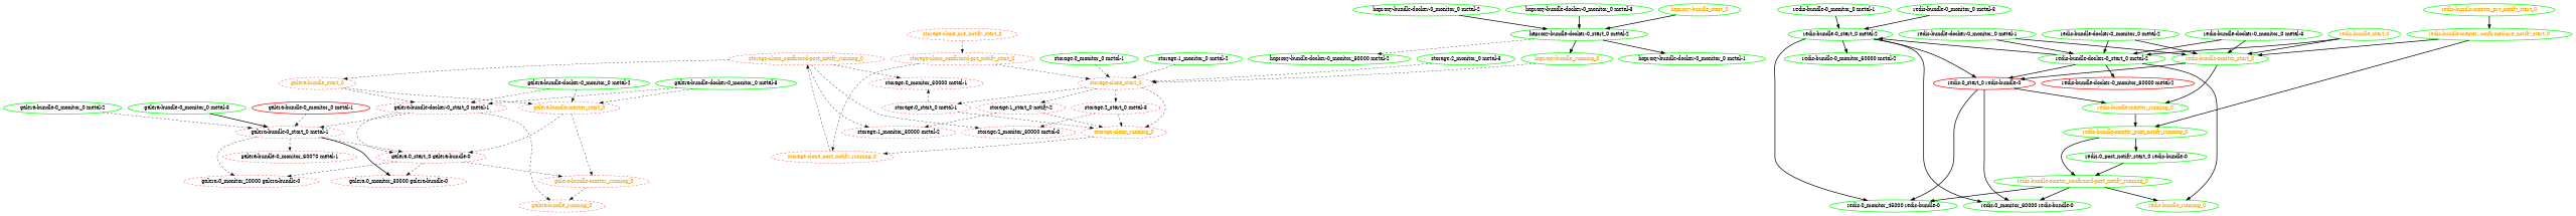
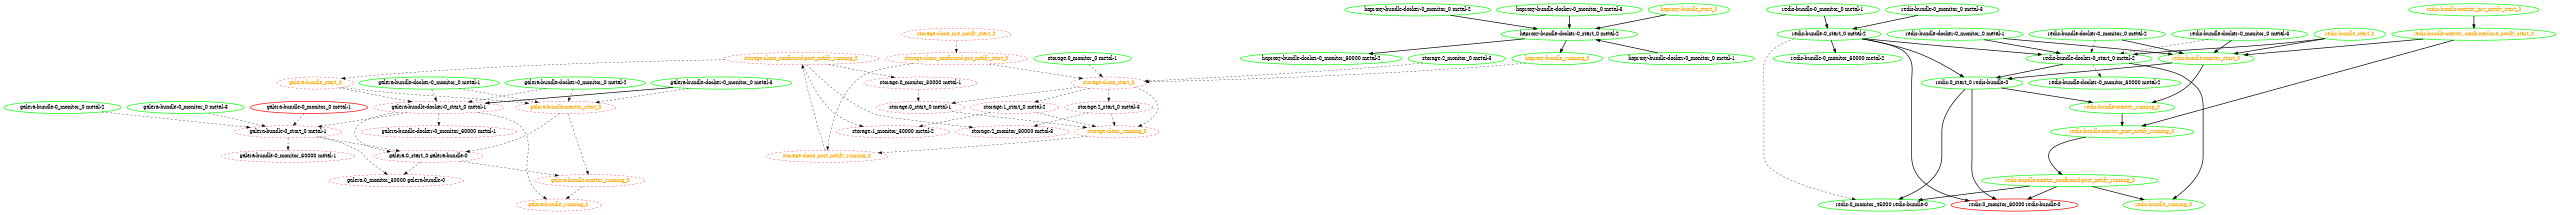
  digraph {
    fontname="DejaVu Serif"
    node [color=green fontcolor=black fontname="DejaVu Serif" style=bold]
    edge [fontname="DejaVu Serif" style=dashed]
    "galera-bundle-0_monitor_0 metal-1" [color=red]
    "galera-bundle-0_start_0 metal-1" [color=red style=dashed]
-   "galera-bundle-0_monitor_60000 metal-1" [color=red style=dashed label="galera-bundle-0_monitor_60070 metal-1"]
-   "galera:0_monitor_20000 galera-bundle-0" [color=red style=dashed]
+   "galera-bundle-0_monitor_60000 metal-1" [color=red style=dashed]
    "galera:0_monitor_30000 galera-bundle-0" [color=red style=dashed]
    "galera:0_start_0 galera-bundle-0" [color=red style=dashed]
    "galera-bundle-master_running_0" [color=red fontcolor=orange style=dashed]
    "galera-bundle-0_monitor_0 metal-2"
    "galera-bundle-0_monitor_0 metal-3"
    "galera-bundle_running_0" [color=red fontcolor=orange style=dashed]
    "galera-bundle-docker-0_start_0 metal-1" [color=red style=dashed]
+   "galera-bundle-docker-0_monitor_0 metal-1"
    "galera-bundle-master_start_0" [color=red fontcolor=orange style=dashed]
+   "galera-bundle-docker-0_monitor_60000 metal-1" [color=red style=dashed]
    "galera-bundle-docker-0_monitor_0 metal-2"
    "galera-bundle-docker-0_monitor_0 metal-3"
    "galera-bundle_start_0" [color=red fontcolor=orange style=dashed]
    "haproxy-bundle-docker-0_monitor_0 metal-1"
    "haproxy-bundle-docker-0_start_0 metal-2"
    "haproxy-bundle-docker-0_monitor_60000 metal-2"
    "haproxy-bundle_running_0" [fontcolor=orange]
    "storage-clone_start_0" [color=red fontcolor=orange style=dashed]
    "haproxy-bundle-docker-0_monitor_0 metal-2"
    "haproxy-bundle-docker-0_monitor_0 metal-3"
    "storage-clone_running_0" [color=red fontcolor=orange style=dashed]
    "storage:0_start_0 metal-1" [color=red style=dashed]
-   "storage:1_start_0 metal-2" [color=red style=dashed label="storage:1_start_0 notify-2"]
+   "storage:1_start_0 metal-2" [color=red style=dashed]
    "storage:2_start_0 metal-3" [color=red style=dashed]
    "storage-clone_post_notify_running_0" [color=red fontcolor=orange style=dashed]
    "storage:0_monitor_30000 metal-1" [color=red style=dashed]
    "storage:1_monitor_30000 metal-2" [color=red style=dashed]
    "storage:2_monitor_30000 metal-3" [color=red style=dashed]
    "haproxy-bundle_start_0" [fontcolor=orange]
    "redis-bundle-0_monitor_0 metal-1"
    "redis-bundle-0_start_0 metal-2"
    "redis-bundle-0_monitor_60000 metal-2"
    "redis:0_monitor_45000 redis-bundle-0"
-   "redis:0_monitor_60000 redis-bundle-0"
-   "redis:0_start_0 redis-bundle-0" [color=red]
+   "redis:0_monitor_60000 redis-bundle-0" [color=red]
+   "redis:0_start_0 redis-bundle-0"
    "redis-bundle-master_running_0" [fontcolor=orange]
    "redis-bundle-0_monitor_0 metal-3"
    "redis-bundle-master_post_notify_running_0" [fontcolor=orange]
    "redis-bundle-docker-0_monitor_0 metal-1"
    "redis-bundle-docker-0_start_0 metal-2"
    "redis-bundle-master_start_0" [fontcolor=orange]
-   "redis-bundle-docker-0_monitor_60000 metal-2" [color=red]
+   "redis-bundle-docker-0_monitor_60000 metal-2"
    "redis-bundle_running_0" [fontcolor=orange]
    "redis-bundle-docker-0_monitor_0 metal-2"
    "redis-bundle-docker-0_monitor_0 metal-3"
    "redis-bundle-master_confirmed-post_notify_running_0" [fontcolor=orange]
    "redis-bundle-master_confirmed-pre_notify_start_0" [fontcolor=orange]
-   "redis:0_post_notify_start_0 redis-bundle-0"
    "redis-bundle-master_pre_notify_start_0" [fontcolor=orange]
    "redis-bundle_start_0" [fontcolor=orange]
    "storage-clone_confirmed-post_notify_running_0" [color=red fontcolor=orange style=dashed]
    "storage-clone_confirmed-pre_notify_start_0" [color=red fontcolor=orange style=dashed]
    "storage-clone_pre_notify_start_0" [color=red fontcolor=orange style=dashed]
    "storage:0_monitor_0 metal-1"
-   "storage:1_monitor_0 metal-2"
    "storage:2_monitor_0 metal-3"
    "galera-bundle-0_monitor_0 metal-1" -> "galera-bundle-0_start_0 metal-1"
    "galera-bundle-0_start_0 metal-1" -> "galera-bundle-0_monitor_60000 metal-1"
-   "galera-bundle-0_start_0 metal-1" -> "galera:0_monitor_20000 galera-bundle-0"
-   "galera-bundle-0_start_0 metal-1" -> "galera:0_monitor_30000 galera-bundle-0" [style=bold]
+   "galera-bundle-0_start_0 metal-1" -> "galera:0_monitor_30000 galera-bundle-0"
    "galera-bundle-0_start_0 metal-1" -> "galera:0_start_0 galera-bundle-0"
-   "galera:0_start_0 galera-bundle-0" -> "galera:0_monitor_20000 galera-bundle-0"
    "galera:0_start_0 galera-bundle-0" -> "galera:0_monitor_30000 galera-bundle-0"
    "galera:0_start_0 galera-bundle-0" -> "galera-bundle-master_running_0"
    "galera-bundle-master_running_0" -> "galera-bundle_running_0"
    "galera-bundle-0_monitor_0 metal-2" -> "galera-bundle-0_start_0 metal-1"
-   "galera-bundle-0_monitor_0 metal-3" -> "galera-bundle-0_start_0 metal-1" [style=bold]
+   "galera-bundle-0_monitor_0 metal-3" -> "galera-bundle-0_start_0 metal-1"
    "galera-bundle-docker-0_start_0 metal-1" -> "galera-bundle-0_start_0 metal-1"
    "galera-bundle-docker-0_start_0 metal-1" -> "galera:0_start_0 galera-bundle-0"
    "galera-bundle-docker-0_start_0 metal-1" -> "galera-bundle_running_0"
+   "galera-bundle-docker-0_start_0 metal-1" -> "galera-bundle-docker-0_monitor_60000 metal-1"
+   "galera-bundle-docker-0_monitor_0 metal-1" -> "galera-bundle-docker-0_start_0 metal-1"
+   "galera-bundle-docker-0_monitor_0 metal-1" -> "galera-bundle-master_start_0"
    "galera-bundle-master_start_0" -> "galera:0_start_0 galera-bundle-0"
    "galera-bundle-master_start_0" -> "galera-bundle-master_running_0"
    "galera-bundle-docker-0_monitor_0 metal-2" -> "galera-bundle-docker-0_start_0 metal-1"
    "galera-bundle-docker-0_monitor_0 metal-2" -> "galera-bundle-master_start_0"
-   "galera-bundle-docker-0_monitor_0 metal-3" -> "galera-bundle-docker-0_start_0 metal-1"
+   "galera-bundle-docker-0_monitor_0 metal-3" -> "galera-bundle-docker-0_start_0 metal-1" [style=bold]
    "galera-bundle-docker-0_monitor_0 metal-3" -> "galera-bundle-master_start_0"
    "galera-bundle_start_0" -> "galera-bundle-docker-0_start_0 metal-1"
    "galera-bundle_start_0" -> "galera-bundle-master_start_0"
-   "haproxy-bundle-docker-0_start_0 metal-2" -> "haproxy-bundle-docker-0_monitor_0 metal-1" [style=bold]
-   "haproxy-bundle-docker-0_start_0 metal-2" -> "haproxy-bundle-docker-0_monitor_60000 metal-2"
+   "haproxy-bundle-docker-0_monitor_0 metal-1" -> "haproxy-bundle-docker-0_start_0 metal-2" [style=bold]
+   "haproxy-bundle-docker-0_start_0 metal-2" -> "haproxy-bundle-docker-0_monitor_60000 metal-2" [style=bold]
    "haproxy-bundle-docker-0_start_0 metal-2" -> "haproxy-bundle_running_0" [style=bold]
    "haproxy-bundle_running_0" -> "storage-clone_start_0"
    "storage-clone_start_0" -> "storage-clone_running_0"
    "storage-clone_start_0" -> "storage:0_start_0 metal-1"
    "storage-clone_start_0" -> "storage:1_start_0 metal-2"
    "storage-clone_start_0" -> "storage:2_start_0 metal-3"
    "haproxy-bundle-docker-0_monitor_0 metal-2" -> "haproxy-bundle-docker-0_start_0 metal-2" [style=bold]
    "haproxy-bundle-docker-0_monitor_0 metal-3" -> "haproxy-bundle-docker-0_start_0 metal-2" [style=bold]
    "storage-clone_running_0" -> "storage-clone_post_notify_running_0"
    "storage:0_start_0 metal-1" -> "storage-clone_running_0"
-   "storage:0_start_0 metal-1" -> "storage:0_monitor_30000 metal-1"
+   "storage:0_monitor_30000 metal-1" -> "storage:0_start_0 metal-1"
    "storage:1_start_0 metal-2" -> "storage-clone_running_0"
    "storage:1_start_0 metal-2" -> "storage:1_monitor_30000 metal-2"
    "storage:2_start_0 metal-3" -> "storage-clone_running_0"
    "storage:2_start_0 metal-3" -> "storage:2_monitor_30000 metal-3"
    "storage-clone_post_notify_running_0" -> "storage-clone_confirmed-post_notify_running_0"
    "haproxy-bundle_start_0" -> "haproxy-bundle-docker-0_start_0 metal-2" [style=bold]
    "redis-bundle-0_monitor_0 metal-1" -> "redis-bundle-0_start_0 metal-2" [style=bold]
    "redis-bundle-0_start_0 metal-2" -> "redis-bundle-0_monitor_60000 metal-2" [style=bold]
-   "redis-bundle-0_start_0 metal-2" -> "redis:0_monitor_45000 redis-bundle-0" [style=bold]
+   "redis-bundle-0_start_0 metal-2" -> "redis:0_monitor_45000 redis-bundle-0"
    "redis-bundle-0_start_0 metal-2" -> "redis:0_monitor_60000 redis-bundle-0" [style=bold]
    "redis-bundle-0_start_0 metal-2" -> "redis:0_start_0 redis-bundle-0" [style=bold]
    "redis:0_start_0 redis-bundle-0" -> "redis:0_monitor_45000 redis-bundle-0" [style=bold]
    "redis:0_start_0 redis-bundle-0" -> "redis:0_monitor_60000 redis-bundle-0" [style=bold]
    "redis:0_start_0 redis-bundle-0" -> "redis-bundle-master_running_0" [style=bold]
    "redis-bundle-master_running_0" -> "redis-bundle-master_post_notify_running_0" [style=bold]
    "redis-bundle-0_monitor_0 metal-3" -> "redis-bundle-0_start_0 metal-2" [style=bold]
    "redis-bundle-master_post_notify_running_0" -> "redis-bundle-master_confirmed-post_notify_running_0" [style=bold]
-   "redis-bundle-master_post_notify_running_0" -> "redis:0_post_notify_start_0 redis-bundle-0" [style=bold]
    "redis-bundle-docker-0_monitor_0 metal-1" -> "redis-bundle-docker-0_start_0 metal-2" [style=bold]
    "redis-bundle-docker-0_monitor_0 metal-1" -> "redis-bundle-master_start_0" [style=bold]
-   "redis-bundle-docker-0_start_0 metal-2" -> "redis-bundle-0_start_0 metal-2" [style=bold]
+   "redis-bundle-0_start_0 metal-2" -> "redis-bundle-docker-0_start_0 metal-2" [style=bold]
    "redis-bundle-docker-0_start_0 metal-2" -> "redis:0_start_0 redis-bundle-0" [style=bold]
-   "redis-bundle-docker-0_start_0 metal-2" -> "redis-bundle-docker-0_monitor_60000 metal-2" [style=bold]
+   "redis-bundle-docker-0_start_0 metal-2" -> "redis-bundle-docker-0_monitor_60000 metal-2"
    "redis-bundle-docker-0_start_0 metal-2" -> "redis-bundle_running_0" [style=bold]
    "redis-bundle-master_start_0" -> "redis:0_start_0 redis-bundle-0" [style=bold]
    "redis-bundle-master_start_0" -> "redis-bundle-master_running_0" [style=bold]
-   "redis-bundle-docker-0_monitor_0 metal-2" -> "redis-bundle-docker-0_start_0 metal-2" [style=bold]
+   "redis-bundle-docker-0_monitor_0 metal-2" -> "redis-bundle-docker-0_start_0 metal-2"
    "redis-bundle-docker-0_monitor_0 metal-2" -> "redis-bundle-master_start_0" [style=bold]
-   "redis-bundle-docker-0_monitor_0 metal-3" -> "redis-bundle-docker-0_start_0 metal-2" [style=bold]
+   "redis-bundle-docker-0_monitor_0 metal-3" -> "redis-bundle-docker-0_start_0 metal-2"
    "redis-bundle-docker-0_monitor_0 metal-3" -> "redis-bundle-master_start_0" [style=bold]
    "redis-bundle-master_confirmed-post_notify_running_0" -> "redis:0_monitor_45000 redis-bundle-0" [style=bold]
    "redis-bundle-master_confirmed-post_notify_running_0" -> "redis:0_monitor_60000 redis-bundle-0" [style=bold]
    "redis-bundle-master_confirmed-post_notify_running_0" -> "redis-bundle_running_0" [style=bold]
    "redis-bundle-master_confirmed-pre_notify_start_0" -> "redis-bundle-master_post_notify_running_0" [style=bold]
    "redis-bundle-master_confirmed-pre_notify_start_0" -> "redis-bundle-master_start_0" [style=bold]
-   "redis:0_post_notify_start_0 redis-bundle-0" -> "redis-bundle-master_confirmed-post_notify_running_0" [style=bold]
    "redis-bundle-master_pre_notify_start_0" -> "redis-bundle-master_confirmed-pre_notify_start_0" [style=bold]
    "redis-bundle_start_0" -> "redis-bundle-docker-0_start_0 metal-2" [style=bold]
    "redis-bundle_start_0" -> "redis-bundle-master_start_0" [style=bold]
    "storage-clone_confirmed-post_notify_running_0" -> "galera-bundle_start_0"
    "storage-clone_confirmed-post_notify_running_0" -> "storage:0_monitor_30000 metal-1"
    "storage-clone_confirmed-post_notify_running_0" -> "storage:1_monitor_30000 metal-2"
    "storage-clone_confirmed-post_notify_running_0" -> "storage:2_monitor_30000 metal-3"
    "storage-clone_confirmed-pre_notify_start_0" -> "storage-clone_start_0"
    "storage-clone_confirmed-pre_notify_start_0" -> "storage-clone_post_notify_running_0"
    "storage-clone_pre_notify_start_0" -> "storage-clone_confirmed-pre_notify_start_0"
    "storage:0_monitor_0 metal-1" -> "storage-clone_start_0"
-   "storage:1_monitor_0 metal-2" -> "storage-clone_start_0"
    "storage:2_monitor_0 metal-3" -> "storage-clone_start_0"
  }
